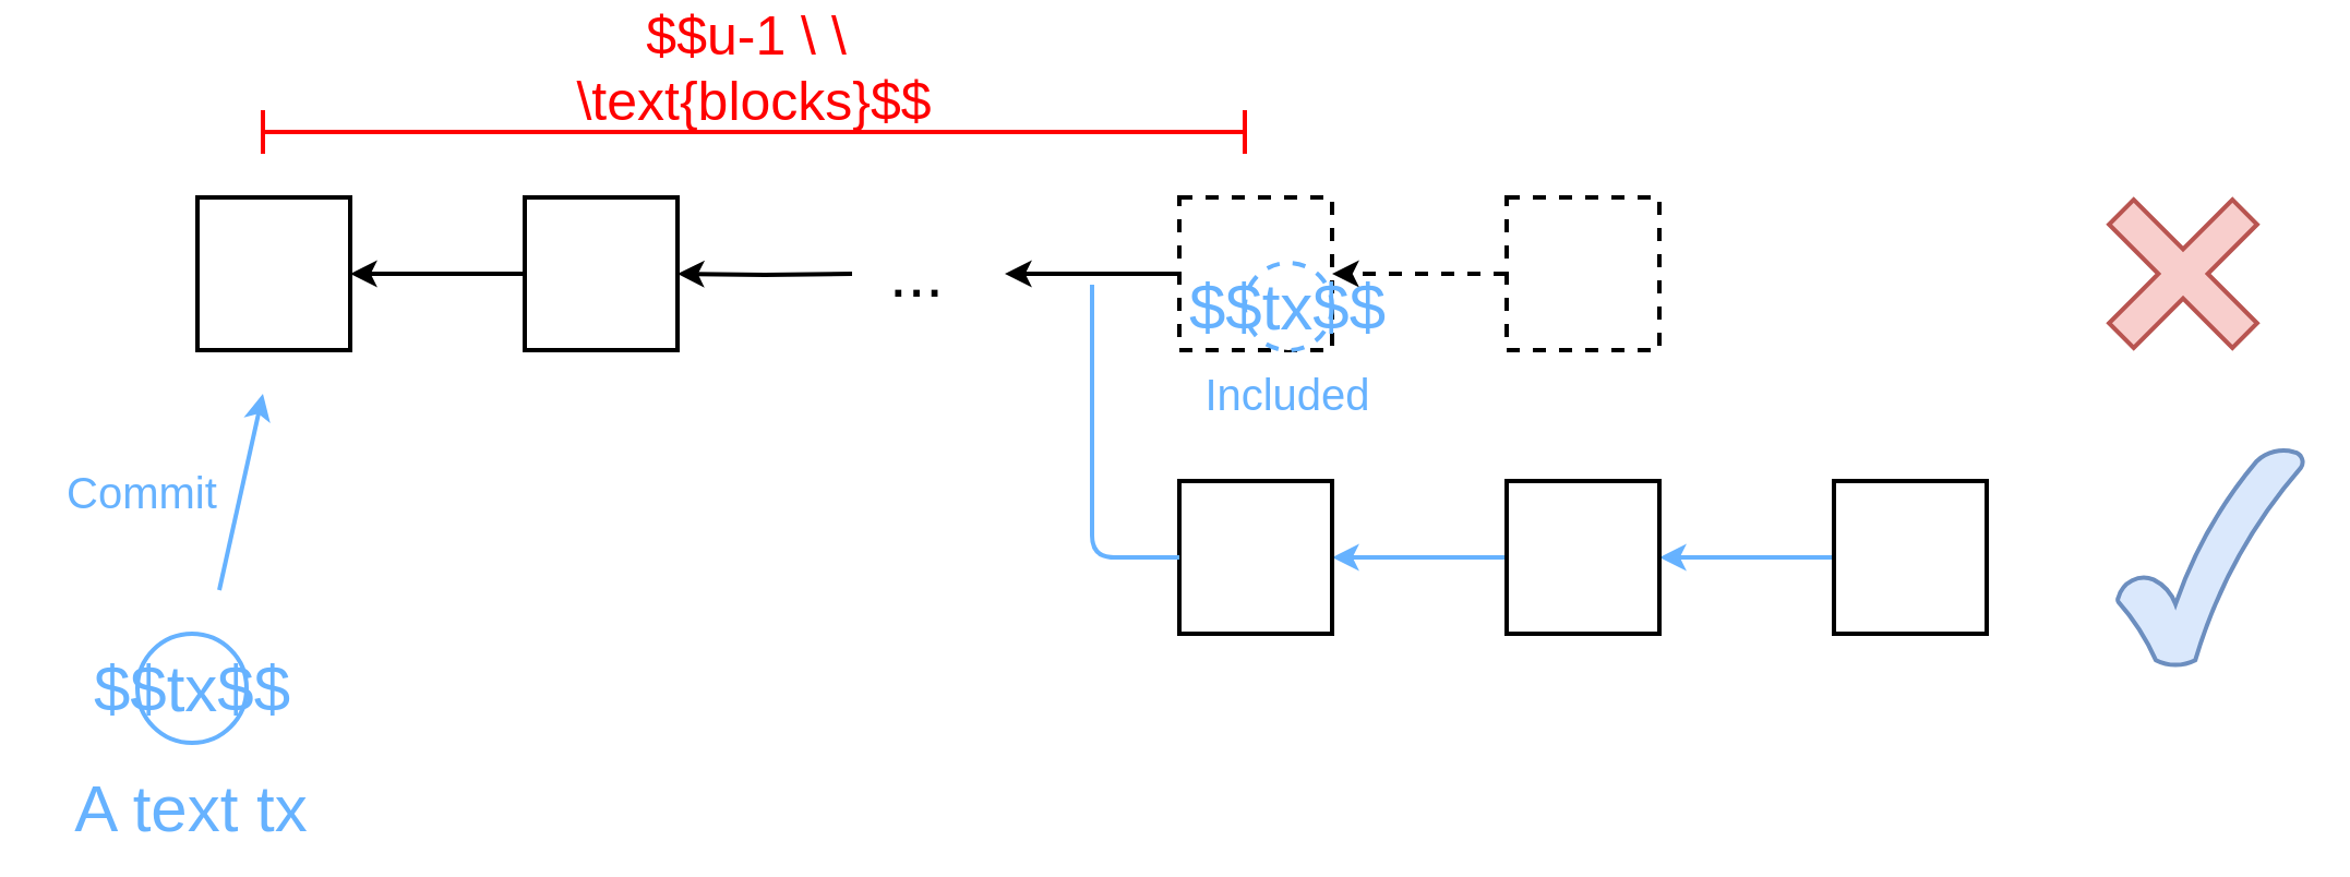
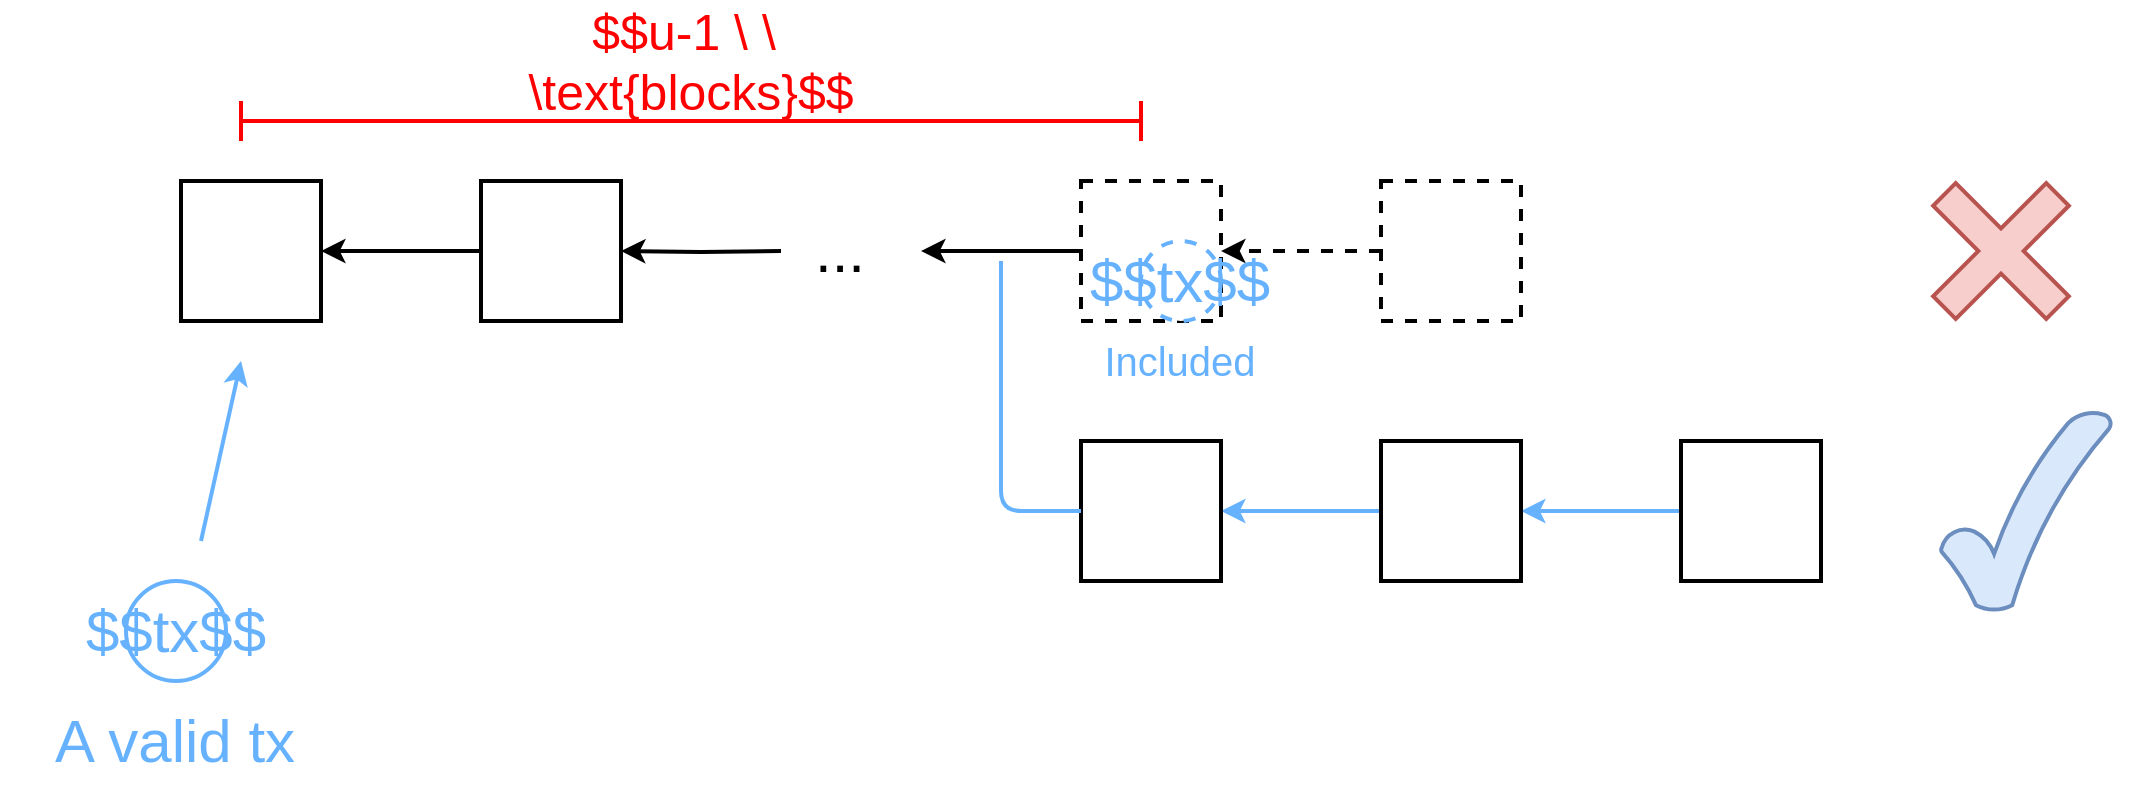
  <mxCell id="0" />
  <mxCell id="1" parent="0" />
  <mxCell id="2" style="edgeStyle=orthogonalEdgeStyle;rounded=0;orthogonalLoop=1;jettySize=auto;html=1;entryX=1;entryY=0.5;entryDx=0;entryDy=0;strokeWidth=2;dashed=1;" parent="1" source="3" target="5" edge="1"><mxGeometry relative="1" as="geometry"><mxPoint x="610" y="125" as="targetPoint" /></mxGeometry></mxCell>
  <mxCell id="3" value="" style="rounded=0;whiteSpace=wrap;html=1;strokeWidth=2;dashed=1;" parent="1" vertex="1"><mxGeometry x="690" y="90" width="70" height="70" as="geometry" /></mxCell>
  <mxCell id="4" value="" style="edgeStyle=orthogonalEdgeStyle;rounded=0;orthogonalLoop=1;jettySize=auto;html=1;strokeWidth=2;" parent="1" source="5" edge="1"><mxGeometry relative="1" as="geometry"><mxPoint x="460" y="125" as="targetPoint" /></mxGeometry></mxCell>
  <mxCell id="5" value="" style="rounded=0;whiteSpace=wrap;html=1;strokeWidth=2;dashed=1;" parent="1" vertex="1"><mxGeometry x="540" y="90" width="70" height="70" as="geometry" /></mxCell>
  <mxCell id="6" value="" style="edgeStyle=orthogonalEdgeStyle;rounded=0;orthogonalLoop=1;jettySize=auto;html=1;startArrow=none;startFill=0;endArrow=classic;endFill=1;strokeWidth=2;fontSize=20;fontColor=#66B2FF;" edge="1" parent="1" target="8"><mxGeometry relative="1" as="geometry"><mxPoint x="390" y="125" as="sourcePoint" /></mxGeometry></mxCell>
  <mxCell id="7" value="" style="edgeStyle=orthogonalEdgeStyle;rounded=0;orthogonalLoop=1;jettySize=auto;html=1;startArrow=none;startFill=0;endArrow=classic;endFill=1;strokeWidth=2;fontSize=20;fontColor=#66B2FF;" edge="1" parent="1" source="8" target="9"><mxGeometry relative="1" as="geometry" /></mxCell>
  <mxCell id="8" value="" style="rounded=0;whiteSpace=wrap;html=1;strokeWidth=2;" vertex="1" parent="1"><mxGeometry x="240" y="90" width="70" height="70" as="geometry" /></mxCell>
  <mxCell id="9" value="" style="rounded=0;whiteSpace=wrap;html=1;strokeWidth=2;" vertex="1" parent="1"><mxGeometry x="90" y="90" width="70" height="70" as="geometry" /></mxCell>
  <mxCell id="10" value="..." style="text;html=1;strokeColor=none;fillColor=none;align=center;verticalAlign=middle;whiteSpace=wrap;rounded=0;dashed=1;fontSize=30;fontColor=#000000;" vertex="1" parent="1"><mxGeometry x="400" y="110" width="40" height="30" as="geometry" /></mxCell>
  <mxCell id="11" value="$$tx$$" style="ellipse;whiteSpace=wrap;html=1;strokeWidth=2;fontSize=30;fontColor=#66B2FF;strokeColor=#66B2FF;" vertex="1" parent="1"><mxGeometry x="62.5" y="290" width="50" height="50" as="geometry" /></mxCell>
- <mxCell id="12" value="A text tx" style="text;html=1;strokeColor=none;fillColor=none;align=center;verticalAlign=middle;whiteSpace=wrap;rounded=0;fontSize=30;fontColor=#66B2FF;" vertex="1" parent="1"><mxGeometry x="20" y="360" width="135" height="20" as="geometry" /></mxCell>
+ <mxCell id="12" value="A valid tx" style="text;html=1;strokeColor=none;fillColor=none;align=center;verticalAlign=middle;whiteSpace=wrap;rounded=0;fontSize=30;fontColor=#66B2FF;" vertex="1" parent="1"><mxGeometry x="20" y="360" width="135" height="20" as="geometry" /></mxCell>
  <mxCell id="13" value="" style="endArrow=classic;html=1;strokeWidth=2;fontSize=30;fontColor=#66B2FF;fillColor=#dae8fc;strokeColor=#66B2FF;" edge="1" parent="1"><mxGeometry width="50" height="50" relative="1" as="geometry"><mxPoint x="100" y="270" as="sourcePoint" /><mxPoint x="120" y="180" as="targetPoint" /></mxGeometry></mxCell>
- <mxCell id="14" value="Commit" style="text;html=1;strokeColor=none;fillColor=none;align=center;verticalAlign=middle;whiteSpace=wrap;rounded=0;fontSize=20;fontColor=#66B2FF;" vertex="1" parent="1"><mxGeometry x="20" y="210" width="90" height="30" as="geometry" /></mxCell>
  <mxCell id="15" value="" style="shape=crossbar;whiteSpace=wrap;html=1;rounded=1;strokeColor=#FF0000;strokeWidth=2;fontSize=20;fontColor=#66B2FF;" vertex="1" parent="1"><mxGeometry x="120" y="50" width="450" height="20" as="geometry" /></mxCell>
  <mxCell id="16" value="$$u-1 \ \&amp;nbsp; \text{blocks}$$" style="text;html=1;strokeColor=none;fillColor=none;align=center;verticalAlign=middle;whiteSpace=wrap;rounded=0;fontSize=25;fontColor=#FF0000;" vertex="1" parent="1"><mxGeometry x="272.5" y="20" width="145" height="20" as="geometry" /></mxCell>
  <mxCell id="17" value="$$tx$$" style="ellipse;whiteSpace=wrap;html=1;strokeWidth=2;fontSize=30;fontColor=#66B2FF;strokeColor=#66B2FF;dashed=1;" vertex="1" parent="1"><mxGeometry x="570" y="120" width="40" height="40" as="geometry" /></mxCell>
  <mxCell id="18" value="Included" style="text;html=1;strokeColor=none;fillColor=none;align=center;verticalAlign=middle;whiteSpace=wrap;rounded=0;fontSize=20;fontColor=#66B2FF;dashed=1;" vertex="1" parent="1"><mxGeometry x="546.25" y="170" width="87.5" height="20" as="geometry" /></mxCell>
  <mxCell id="19" value="" style="edgeStyle=orthogonalEdgeStyle;rounded=0;orthogonalLoop=1;jettySize=auto;html=1;startArrow=classic;startFill=1;endArrow=none;endFill=0;strokeColor=#66B2FF;strokeWidth=2;fontSize=20;fontColor=#FF0000;" edge="1" parent="1" source="20" target="22"><mxGeometry relative="1" as="geometry" /></mxCell>
  <mxCell id="20" value="" style="rounded=0;whiteSpace=wrap;html=1;strokeWidth=2;" vertex="1" parent="1"><mxGeometry x="540" y="220" width="70" height="70" as="geometry" /></mxCell>
  <mxCell id="21" value="" style="edgeStyle=orthogonalEdgeStyle;rounded=0;orthogonalLoop=1;jettySize=auto;html=1;startArrow=classic;startFill=1;endArrow=none;endFill=0;strokeColor=#66B2FF;strokeWidth=2;fontSize=20;fontColor=#FF0000;" edge="1" parent="1" source="22" target="23"><mxGeometry relative="1" as="geometry" /></mxCell>
  <mxCell id="22" value="" style="rounded=0;whiteSpace=wrap;html=1;strokeWidth=2;" vertex="1" parent="1"><mxGeometry x="690" y="220" width="70" height="70" as="geometry" /></mxCell>
  <mxCell id="23" value="" style="rounded=0;whiteSpace=wrap;html=1;strokeWidth=2;" vertex="1" parent="1"><mxGeometry x="840" y="220" width="70" height="70" as="geometry" /></mxCell>
  <mxCell id="24" value="" style="endArrow=none;html=1;strokeColor=#66B2FF;strokeWidth=2;fontSize=20;fontColor=#FF0000;exitX=0;exitY=0.5;exitDx=0;exitDy=0;endFill=0;" edge="1" parent="1" source="20"><mxGeometry width="50" height="50" relative="1" as="geometry"><mxPoint x="660" y="380" as="sourcePoint" /><mxPoint x="500" y="130" as="targetPoint" /><Array as="points"><mxPoint x="500" y="255" /></Array></mxGeometry></mxCell>
  <mxCell id="25" value="" style="verticalLabelPosition=bottom;verticalAlign=top;html=1;shape=mxgraph.basic.tick;strokeColor=#6c8ebf;strokeWidth=2;fontSize=20;fillColor=#dae8fc;" vertex="1" parent="1"><mxGeometry x="970" y="205" width="85" height="100" as="geometry" /></mxCell>
  <mxCell id="26" value="" style="shape=cross;whiteSpace=wrap;html=1;strokeColor=#b85450;strokeWidth=2;fontSize=20;direction=south;rotation=45;fillColor=#f8cecc;" vertex="1" parent="1"><mxGeometry x="960" y="85" width="80" height="80" as="geometry" /></mxCell>
